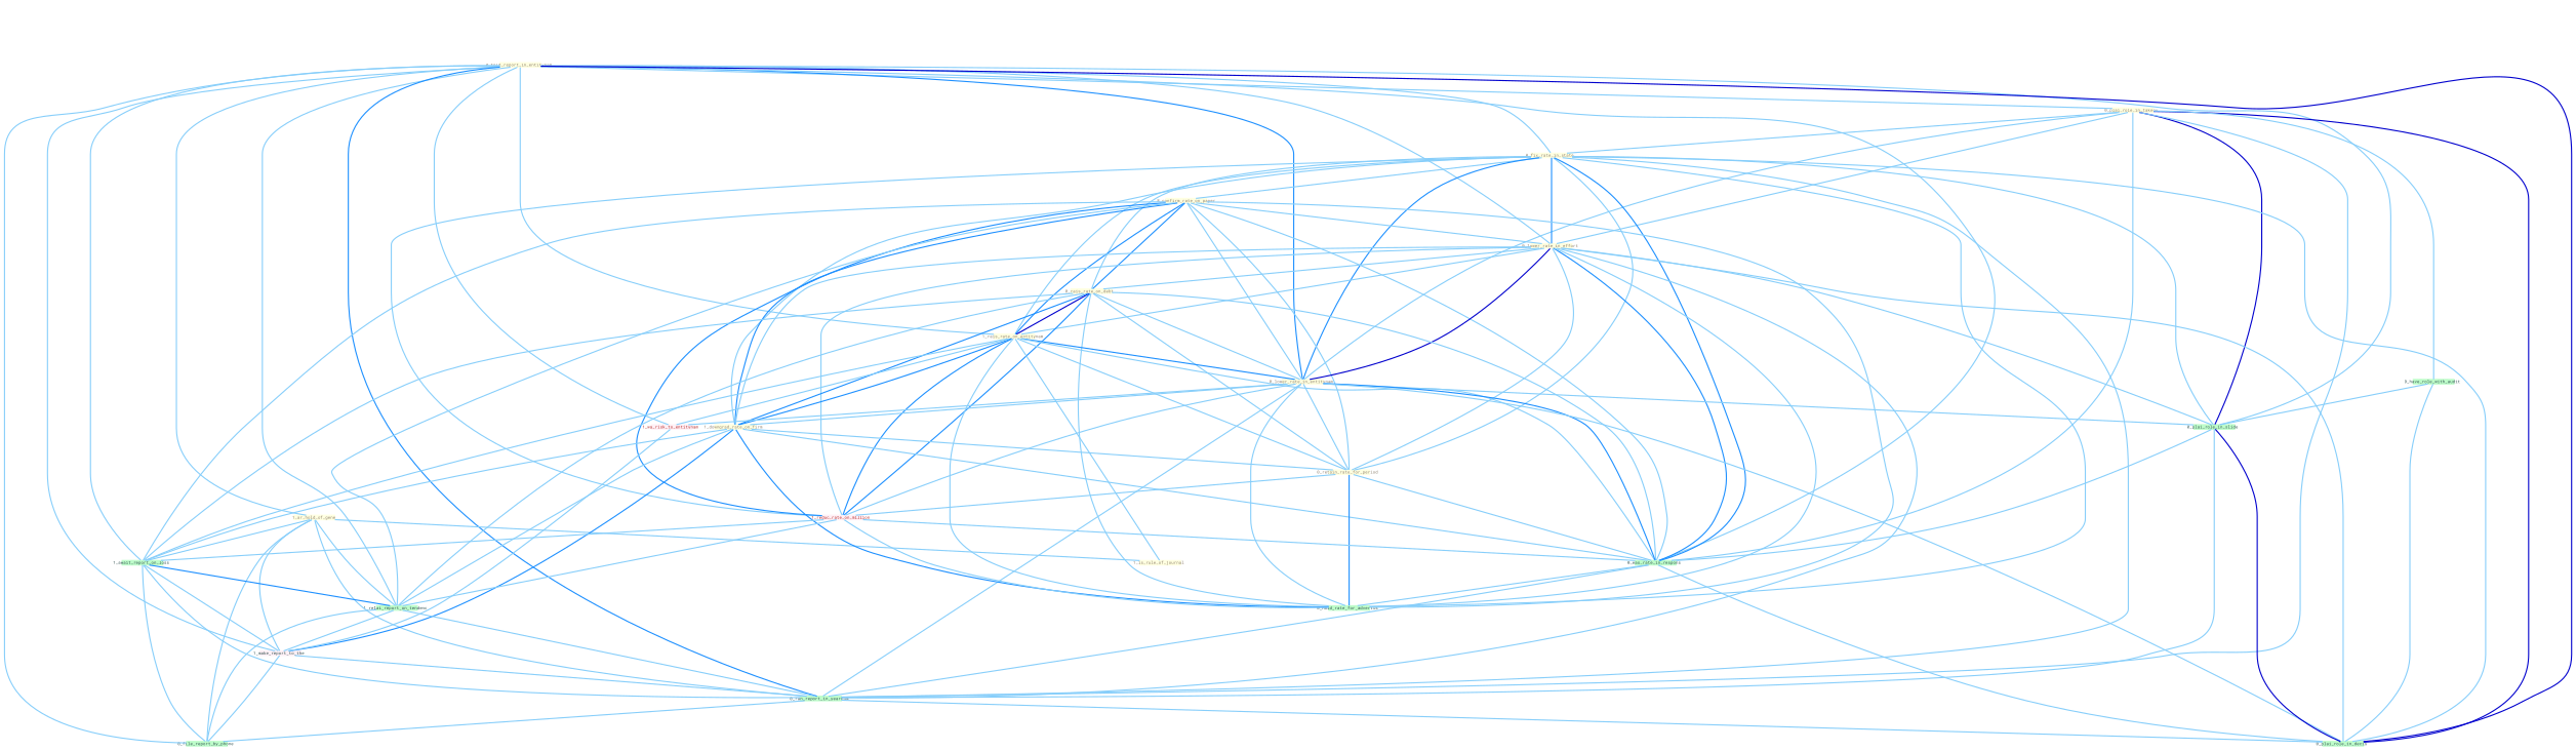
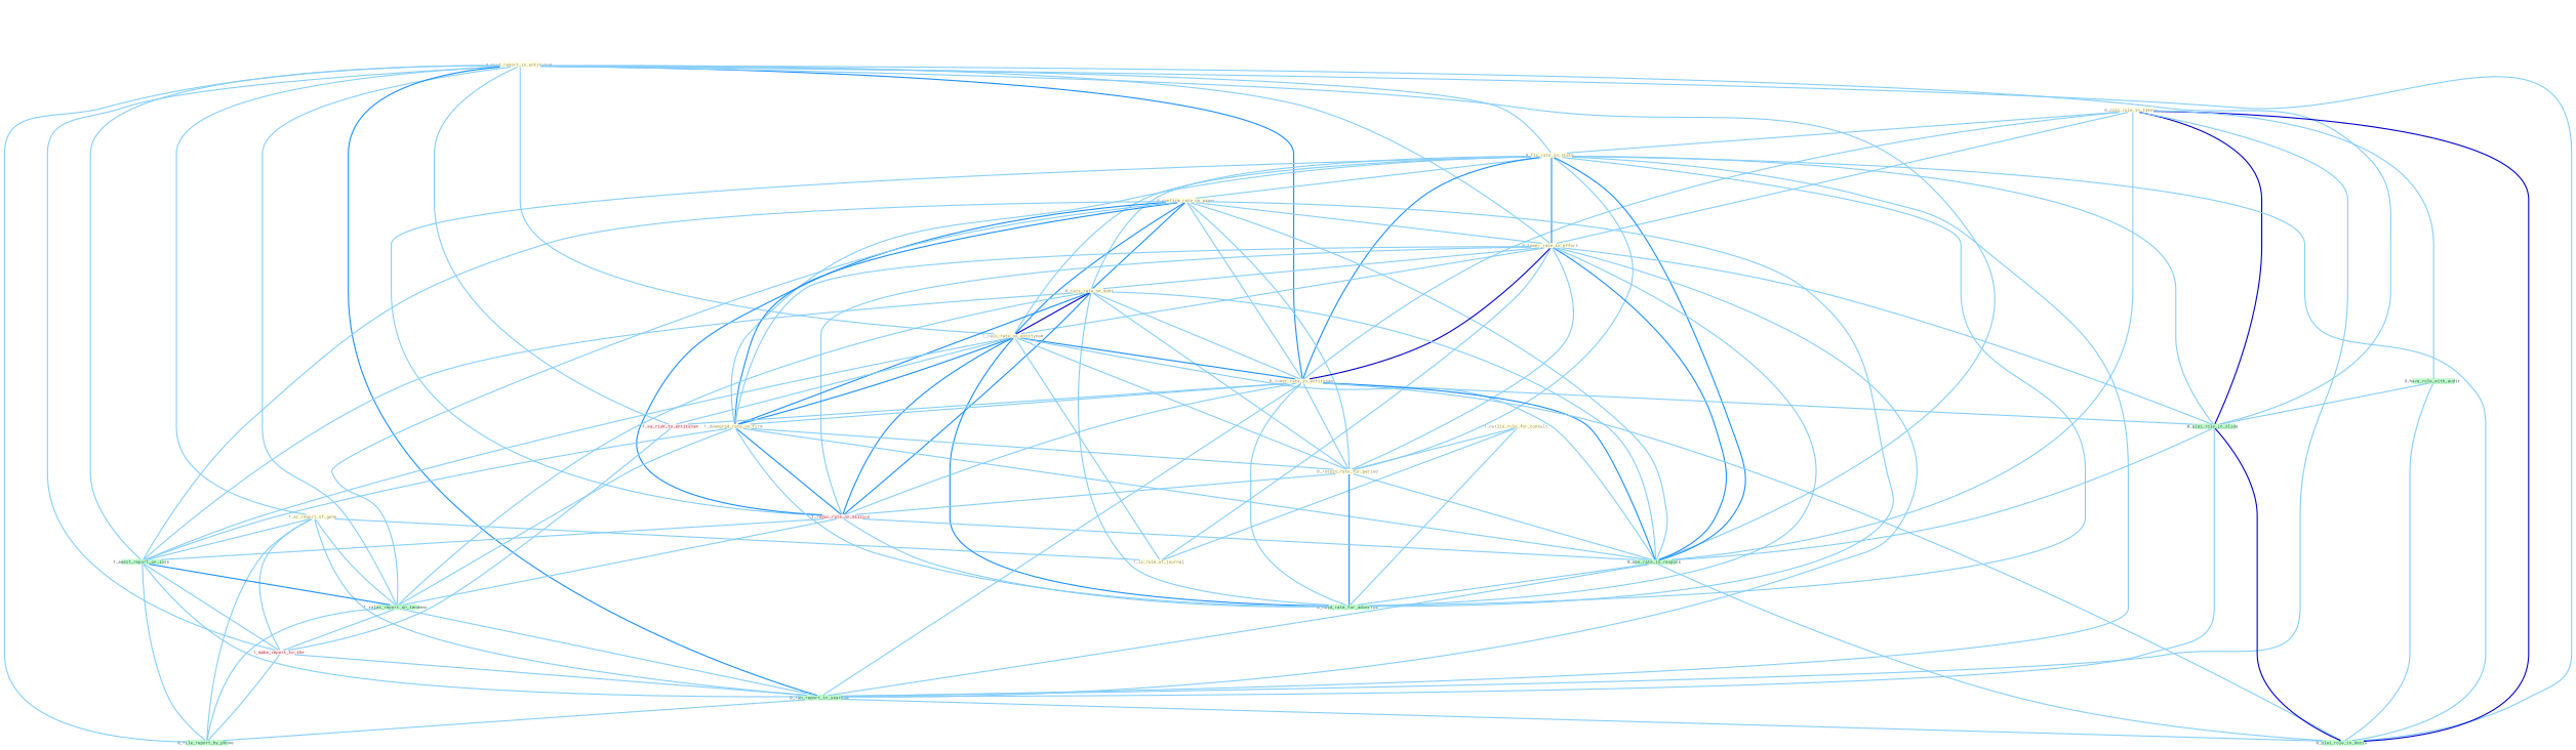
  graph {
    fontname="Roboto Mono"
    node [color="#ffffe0" fixedsize=true fontcolor="#8b7d6b" fontname="Roboto Mono" fontsize=4 shape=polygon style=filled]
    edge [color="#87cefa" fontname="Roboto Mono" w=1]
    "0_told_report_in_entitynam " [height=.06 width=.5]
    "0_plai_role_in_takeov " [height=.06 width=.5]
-   "1_ar_report_of_gene " [height=.06 width=.5 label="1_ar_hold_of_gene"]
+   "1_ar_report_of_gene " [height=.06 width=.5]
+   "1_outlin_rule_for_consult " [height=.06 width=.5]
    "0_fix_rate_in_state " [height=.06 width=.5]
    n6 [height=.06 label="8_confirm_rate_on_paper" width=.5]
    "0_lower_rate_in_effort " [height=.06 width=.5]
    "0_rais_rate_on_debt " [height=.06 width=.5]
    "1_rais_rate_on_entitynam " [height=.06 width=.5]
    "0_lower_rate_in_entitynam " [height=.06 width=.5]
    "1_downgrad_rate_on_firm " [height=.06 width=.5]
    "0_retain_rate_for_period " [height=.06 width=.5]
    "1_is_rule_of_journal " [height=.06 width=.5]
    "1_wa_risk_to_entitynam " [color="#fff0f5" fontcolor="#b22222" height=.06 width=.5]
    "1_reduc_rate_on_million " [color="#fff0f5" fontcolor="#b22222" height=.06 width=.5]
-   "1_make_report_to_the " [color="#fff0f5" fontcolor="#2f4f4f" height=.06 width=.5]
+   "1_make_report_to_the " [color="#fff0f5" fontcolor="#b22222" height=.06 width=.5]
    "1_await_report_on_loss " [color="#BDFCC9" fontcolor="#2f4f4f" height=.06 width=.5]
    "1_relai_report_on_tendenc " [color="#BDFCC9" fontcolor="#2f4f4f" height=.06 width=.5]
    "0_plai_role_in_slide " [color="#BDFCC9" fontcolor="#2f4f4f" height=.06 width=.5]
    "0_eas_rate_in_respons " [color="#BDFCC9" fontcolor="#2f4f4f" height=.06 width=.5]
    "0_ran_report_in_yearnum " [color="#BDFCC9" fontcolor="#2f4f4f" height=.06 width=.5]
    "0_file_report_by_phone " [color="#BDFCC9" fontcolor="#2f4f4f" height=.06 width=.5]
    "0_plai_role_in_decis " [color="#BDFCC9" fontcolor="#2f4f4f" height=.06 width=.5]
    "0_have_role_with_audit " [color="#BDFCC9" fontcolor="#2f4f4f" height=.06 width=.5]
    "0_hold_rate_for_advertis " [color="#BDFCC9" fontcolor="#2f4f4f" height=.06 width=.5]
    subgraph sub_1 {
      "0_told_report_in_entitynam "
      "0_plai_role_in_takeov "
      "1_ar_report_of_gene "
+     "1_outlin_rule_for_consult "
      "0_fix_rate_in_state "
      n6
      "0_lower_rate_in_effort "
      "0_rais_rate_on_debt "
      "1_rais_rate_on_entitynam "
      "0_lower_rate_in_entitynam "
      "1_downgrad_rate_on_firm "
      "0_retain_rate_for_period "
      "1_is_rule_of_journal "
    }
    subgraph sub_2 {
      "1_wa_risk_to_entitynam "
      "1_reduc_rate_on_million "
      "1_make_report_to_the "
    }
-   "0_told_report_in_entitynam " -- "0_plai_role_in_takeov "
    "0_told_report_in_entitynam " -- "1_ar_report_of_gene "
    "0_told_report_in_entitynam " -- "0_fix_rate_in_state "
    "0_told_report_in_entitynam " -- "0_lower_rate_in_effort "
    "0_told_report_in_entitynam " -- "1_rais_rate_on_entitynam "
    "0_told_report_in_entitynam " -- "0_lower_rate_in_entitynam " [color="#1e90ff" w=2]
    "0_told_report_in_entitynam " -- "1_wa_risk_to_entitynam "
    "0_told_report_in_entitynam " -- "1_make_report_to_the "
    "0_told_report_in_entitynam " -- "1_await_report_on_loss "
    "0_told_report_in_entitynam " -- "1_relai_report_on_tendenc "
    "0_told_report_in_entitynam " -- "0_plai_role_in_slide "
    "0_told_report_in_entitynam " -- "0_eas_rate_in_respons "
    "0_told_report_in_entitynam " -- "0_ran_report_in_yearnum " [color="#1e90ff" w=2]
    "0_told_report_in_entitynam " -- "0_file_report_by_phone "
-   "0_told_report_in_entitynam " -- "0_plai_role_in_decis " [color="#0000cd"]
+   "0_told_report_in_entitynam " -- "0_plai_role_in_decis "
    "0_plai_role_in_takeov " -- "0_fix_rate_in_state "
    "0_plai_role_in_takeov " -- "0_lower_rate_in_effort "
    "0_plai_role_in_takeov " -- "0_lower_rate_in_entitynam "
    "0_plai_role_in_takeov " -- "0_plai_role_in_slide " [color="#0000cd" w=3]
    "0_plai_role_in_takeov " -- "0_eas_rate_in_respons "
    "0_plai_role_in_takeov " -- "0_ran_report_in_yearnum "
    "0_plai_role_in_takeov " -- "0_plai_role_in_decis " [color="#0000cd" w=3]
    "0_plai_role_in_takeov " -- "0_have_role_with_audit "
    "1_ar_report_of_gene " -- "1_is_rule_of_journal "
    "1_ar_report_of_gene " -- "1_make_report_to_the "
    "1_ar_report_of_gene " -- "1_await_report_on_loss "
    "1_ar_report_of_gene " -- "1_relai_report_on_tendenc "
    "1_ar_report_of_gene " -- "0_ran_report_in_yearnum "
    "1_ar_report_of_gene " -- "0_file_report_by_phone "
+   "1_outlin_rule_for_consult " -- "0_retain_rate_for_period "
+   "1_outlin_rule_for_consult " -- "1_is_rule_of_journal "
+   "1_outlin_rule_for_consult " -- "0_hold_rate_for_advertis "
    "0_fix_rate_in_state " -- n6
    "0_fix_rate_in_state " -- "0_lower_rate_in_effort " [color="#1e90ff" w=2]
    "0_fix_rate_in_state " -- "0_rais_rate_on_debt "
    "0_fix_rate_in_state " -- "1_rais_rate_on_entitynam "
    "0_fix_rate_in_state " -- "0_lower_rate_in_entitynam " [color="#1e90ff" w=2]
    "0_fix_rate_in_state " -- "1_downgrad_rate_on_firm "
    "0_fix_rate_in_state " -- "0_retain_rate_for_period "
    "0_fix_rate_in_state " -- "1_reduc_rate_on_million "
    "0_fix_rate_in_state " -- "0_plai_role_in_slide "
    "0_fix_rate_in_state " -- "0_eas_rate_in_respons " [color="#1e90ff" w=2]
    "0_fix_rate_in_state " -- "0_ran_report_in_yearnum "
    "0_fix_rate_in_state " -- "0_plai_role_in_decis "
    "0_fix_rate_in_state " -- "0_hold_rate_for_advertis "
    n6 -- "0_lower_rate_in_effort "
    n6 -- "0_rais_rate_on_debt " [color="#1e90ff" w=2]
    n6 -- "1_rais_rate_on_entitynam " [color="#1e90ff" w=2]
    n6 -- "0_lower_rate_in_entitynam "
    n6 -- "1_downgrad_rate_on_firm " [color="#1e90ff" w=2]
    n6 -- "0_retain_rate_for_period "
    n6 -- "1_reduc_rate_on_million " [color="#1e90ff" w=2]
    n6 -- "1_await_report_on_loss "
    n6 -- "1_relai_report_on_tendenc "
    n6 -- "0_eas_rate_in_respons "
    n6 -- "0_hold_rate_for_advertis "
    "0_lower_rate_in_effort " -- "0_rais_rate_on_debt "
    "0_lower_rate_in_effort " -- "1_rais_rate_on_entitynam "
    "0_lower_rate_in_effort " -- "0_lower_rate_in_entitynam " [color="#0000cd" w=3]
    "0_lower_rate_in_effort " -- "1_downgrad_rate_on_firm "
    "0_lower_rate_in_effort " -- "0_retain_rate_for_period "
    "0_lower_rate_in_effort " -- "1_reduc_rate_on_million "
    "0_lower_rate_in_effort " -- "0_plai_role_in_slide "
    "0_lower_rate_in_effort " -- "0_eas_rate_in_respons " [color="#1e90ff" w=2]
    "0_lower_rate_in_effort " -- "0_ran_report_in_yearnum "
-   "0_lower_rate_in_effort " -- "0_plai_role_in_decis "
+   "0_lower_rate_in_effort " -- "1_is_rule_of_journal "
    "0_lower_rate_in_effort " -- "0_hold_rate_for_advertis "
    "0_rais_rate_on_debt " -- "1_rais_rate_on_entitynam " [color="#0000cd" w=3]
    "0_rais_rate_on_debt " -- "0_lower_rate_in_entitynam "
    "0_rais_rate_on_debt " -- "1_downgrad_rate_on_firm " [color="#1e90ff" w=2]
    "0_rais_rate_on_debt " -- "0_retain_rate_for_period "
    "0_rais_rate_on_debt " -- "1_reduc_rate_on_million " [color="#1e90ff" w=2]
    "0_rais_rate_on_debt " -- "1_await_report_on_loss "
    "0_rais_rate_on_debt " -- "1_relai_report_on_tendenc "
    "0_rais_rate_on_debt " -- "0_eas_rate_in_respons "
    "0_rais_rate_on_debt " -- "0_hold_rate_for_advertis "
    "1_rais_rate_on_entitynam " -- "0_lower_rate_in_entitynam " [color="#1e90ff" w=2]
    "1_rais_rate_on_entitynam " -- "1_downgrad_rate_on_firm " [color="#1e90ff" w=2]
    "1_rais_rate_on_entitynam " -- "0_retain_rate_for_period "
    "1_rais_rate_on_entitynam " -- "1_is_rule_of_journal "
    "1_rais_rate_on_entitynam " -- "1_wa_risk_to_entitynam "
    "1_rais_rate_on_entitynam " -- "1_reduc_rate_on_million " [color="#1e90ff" w=2]
    "1_rais_rate_on_entitynam " -- "1_await_report_on_loss "
    "1_rais_rate_on_entitynam " -- "0_eas_rate_in_respons "
-   "1_rais_rate_on_entitynam " -- "0_hold_rate_for_advertis "
+   "1_rais_rate_on_entitynam " -- "0_hold_rate_for_advertis " [color="#1e90ff"]
    "0_lower_rate_in_entitynam " -- "1_downgrad_rate_on_firm "
    "0_lower_rate_in_entitynam " -- "0_retain_rate_for_period "
    "0_lower_rate_in_entitynam " -- "1_wa_risk_to_entitynam "
    "0_lower_rate_in_entitynam " -- "1_reduc_rate_on_million "
    "0_lower_rate_in_entitynam " -- "0_plai_role_in_slide "
    "0_lower_rate_in_entitynam " -- "0_eas_rate_in_respons " [color="#1e90ff" w=2]
    "0_lower_rate_in_entitynam " -- "0_ran_report_in_yearnum "
    "0_lower_rate_in_entitynam " -- "0_plai_role_in_decis "
    "0_lower_rate_in_entitynam " -- "0_hold_rate_for_advertis "
    "1_downgrad_rate_on_firm " -- "0_retain_rate_for_period "
-   "1_downgrad_rate_on_firm " -- "1_make_report_to_the " [color="#1e90ff" w=2]
+   "1_downgrad_rate_on_firm " -- "1_reduc_rate_on_million " [color="#1e90ff" w=2]
    "1_downgrad_rate_on_firm " -- "1_await_report_on_loss "
    "1_downgrad_rate_on_firm " -- "1_relai_report_on_tendenc "
    "1_downgrad_rate_on_firm " -- "0_eas_rate_in_respons "
-   "1_downgrad_rate_on_firm " -- "0_hold_rate_for_advertis " [color="#1e90ff"]
+   "1_downgrad_rate_on_firm " -- "0_hold_rate_for_advertis "
    "0_retain_rate_for_period " -- "1_reduc_rate_on_million "
    "0_retain_rate_for_period " -- "0_eas_rate_in_respons "
    "0_retain_rate_for_period " -- "0_hold_rate_for_advertis " [color="#1e90ff" w=2]
    "1_wa_risk_to_entitynam " -- "1_make_report_to_the "
    "1_reduc_rate_on_million " -- "1_await_report_on_loss "
    "1_reduc_rate_on_million " -- "1_relai_report_on_tendenc "
    "1_reduc_rate_on_million " -- "0_eas_rate_in_respons "
    "1_reduc_rate_on_million " -- "0_hold_rate_for_advertis "
    "1_make_report_to_the " -- "0_ran_report_in_yearnum "
    "1_make_report_to_the " -- "0_file_report_by_phone "
    "1_await_report_on_loss " -- "1_make_report_to_the "
    "1_await_report_on_loss " -- "1_relai_report_on_tendenc " [color="#1e90ff" w=2]
    "1_await_report_on_loss " -- "0_ran_report_in_yearnum "
    "1_await_report_on_loss " -- "0_file_report_by_phone "
    "1_relai_report_on_tendenc " -- "1_make_report_to_the "
    "1_relai_report_on_tendenc " -- "0_ran_report_in_yearnum "
    "1_relai_report_on_tendenc " -- "0_file_report_by_phone "
    "0_plai_role_in_slide " -- "0_eas_rate_in_respons "
    "0_plai_role_in_slide " -- "0_ran_report_in_yearnum "
    "0_plai_role_in_slide " -- "0_plai_role_in_decis " [color="#0000cd" w=3]
    "0_eas_rate_in_respons " -- "0_ran_report_in_yearnum "
    "0_eas_rate_in_respons " -- "0_plai_role_in_decis "
    "0_eas_rate_in_respons " -- "0_hold_rate_for_advertis "
    "0_ran_report_in_yearnum " -- "0_file_report_by_phone "
    "0_ran_report_in_yearnum " -- "0_plai_role_in_decis "
    "0_have_role_with_audit " -- "0_plai_role_in_slide "
    "0_have_role_with_audit " -- "0_plai_role_in_decis "
  }
